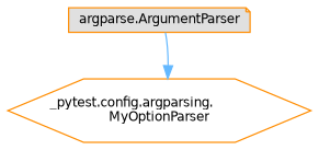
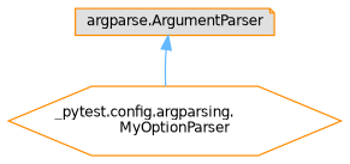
  digraph {
    rankdir=TB
    node [color=darkorange fontname=Helvetica fontsize=10 style=filled]
    n1 [fillcolor="#E0E0E0" height=0.2 label="argparse.ArgumentParser" shape=note width=0.4]
    n2 [fillcolor=white height=0.2 label="_pytest.config.argparsing.\lMyOptionParser" shape=hexagon width=0.4]
-   n2 -> n1 [color=steelblue1 dir=back fontname=Helvetica fontsize=10 labelfontname=Helvetica labelfontsize=10 style=solid]
+   n1 -> n2 [color=steelblue1 dir=back fontname=Helvetica fontsize=10 labelfontname=Helvetica labelfontsize=10 style=solid]
  }
